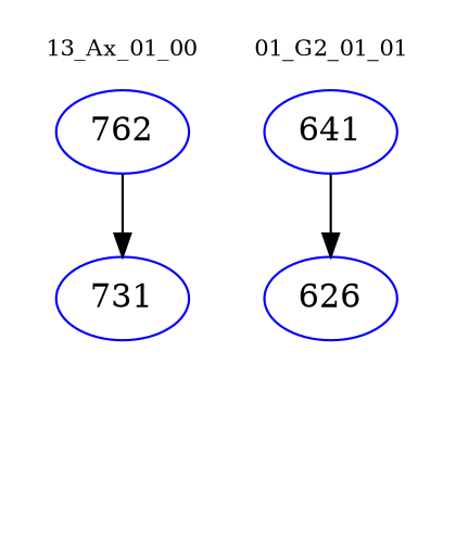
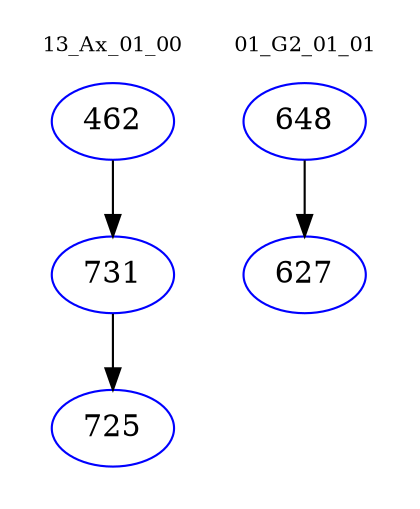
  digraph {
    node [color=blue]
    edge [color=black]
    n1 [label=731]
-   n3 [label=762]
-   n4 [label=641]
-   n5 [label=626]
+   n2 [label=725]
+   n3 [label=462]
+   n4 [label=648]
+   n5 [label=627]
    subgraph cluster_1 {
      color=white
      fontsize=10
      label="13_Ax_01_00"
      n1
+     n2
      n3
    }
    subgraph cluster_2 {
      color=white
      fontsize=10
      label="01_G2_01_01"
      n4
      n5
    }
+   n1 -> n2
    n3 -> n1
    n4 -> n5
  }
